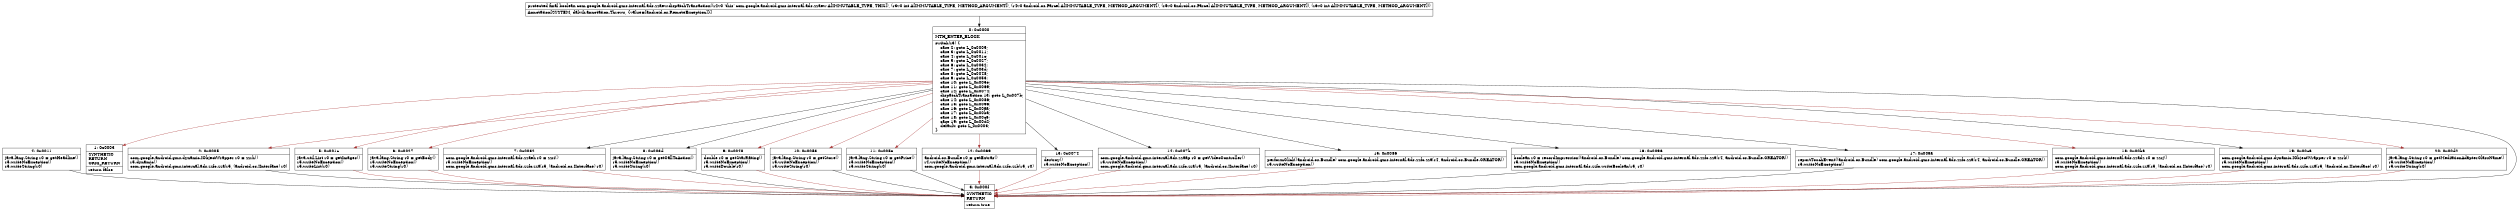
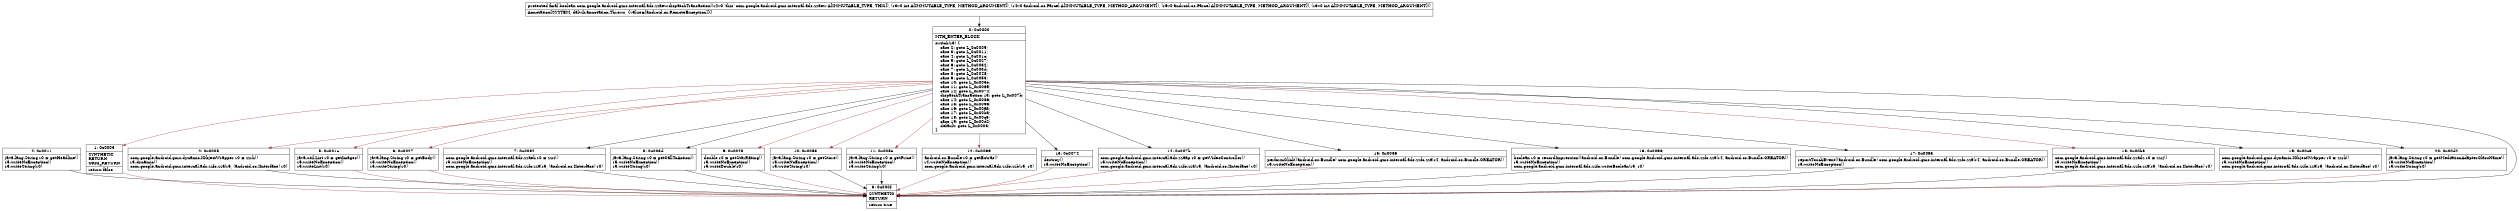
  digraph {
    fontname="DejaVu Serif"
    node [fontname="DejaVu Serif" shape=record]
    edge [color=brown fontname="DejaVu Serif"]
    n1 [label="{0\:\ 0x0000|MTH_ENTER_BLOCK\l|switch(r3) \{\l    case 2: goto L_0x0005;\l    case 3: goto L_0x0011;\l    case 4: goto L_0x001c;\l    case 5: goto L_0x0027;\l    case 6: goto L_0x0032;\l    case 7: goto L_0x003d;\l    case 8: goto L_0x0048;\l    case 9: goto L_0x0053;\l    case 10: goto L_0x005e;\l    case 11: goto L_0x0069;\l    case 12: goto L_0x0074;\l    dispatchTransaction 13: goto L_0x007b;\l    case 14: goto L_0x0086;\l    case 15: goto L_0x0096;\l    case 16: goto L_0x00aa;\l    case 17: goto L_0x00ba;\l    case 18: goto L_0x00c6;\l    case 19: goto L_0x00d2;\l    default: goto L_0x0003;\l\}\l}"]
    n2 [label="{1\:\ 0x0003|SYNTHETIC\lRETURN\lORIG_RETURN\l|return false\l}"]
    n3 [label="{2\:\ 0x0005|com.google.android.gms.dynamic.IObjectWrapper r0 = zzrh()\lr5.dynamic()\lcom.google.android.gms.internal.ads.zzfo.zza(r5, (android.os.IInterface) r0)\l}"]
    n4 [label="{5\:\ 0x001c|java.util.List r0 = getImages()\lr5.writeNoException()\lr5.writeList(r0)\l}"]
    n5 [label="{6\:\ 0x0027|java.lang.String r0 = getBody()\lr5.writeNoException()\lr5.writeString(r0)\l}"]
    n6 [label="{7\:\ 0x0032|com.google.android.gms.internal.ads.zzaeh r0 = zzri()\lr5.writeNoException()\lcom.google.android.gms.internal.ads.zzfo.zza(r5, (android.os.IInterface) r0)\l}"]
    n7 [label="{8\:\ 0x003d|java.lang.String r0 = getCallToAction()\lr5.writeNoException()\lr5.writeString(r0)\l}"]
    n8 [label="{9\:\ 0x0048|double r0 = getStarRating()\lr5.writeNoException()\lr5.writeDouble(r0)\l}"]
    n9 [label="{10\:\ 0x0053|java.lang.String r0 = getStore()\lr5.writeNoException()\lr5.writeString(r0)\l}"]
    n10 [label="{11\:\ 0x005e|java.lang.String r0 = getPrice()\lr5.writeNoException()\lr5.writeString(r0)\l}"]
    n11 [label="{12\:\ 0x0069|android.os.Bundle r0 = getExtras()\lr4.writeNoException()\lcom.google.android.gms.internal.ads.zzfo.zzb(r5, r0)\l}"]
    n12 [label="{13\:\ 0x0074|destroy()\lr5.writeNoException()\l}"]
    n13 [label="{14\:\ 0x007b|com.google.android.gms.internal.ads.zzaap r0 = getVideoController()\lr5.writeNoException()\lcom.google.android.gms.internal.ads.zzfo.zza(r5, (android.os.IInterface) r0)\l}"]
    n14 [label="{15\:\ 0x0086|performClick((android.os.Bundle) com.google.android.gms.internal.ads.zzfo.zza(r4, android.os.Bundle.CREATOR))\lr5.writeNoException()\l}"]
    n15 [label="{16\:\ 0x0096|boolean r0 = recordImpression((android.os.Bundle) com.google.android.gms.internal.ads.zzfo.zza(r4, android.os.Bundle.CREATOR))\lr5.writeNoException()\lcom.google.android.gms.internal.ads.zzfo.writeBoolean(r5, r0)\l}"]
    n16 [label="{17\:\ 0x00aa|reportTouchEvent((android.os.Bundle) com.google.android.gms.internal.ads.zzfo.zza(r4, android.os.Bundle.CREATOR))\lr5.writeNoException()\l}"]
    n17 [label="{18\:\ 0x00ba|com.google.android.gms.internal.ads.zzadz r0 = zzrj()\lr5.writeNoException()\lcom.google.android.gms.internal.ads.zzfo.zza(r5, (android.os.IInterface) r0)\l}"]
    n18 [label="{19\:\ 0x00c6|com.google.android.gms.dynamic.IObjectWrapper r0 = zzrk()\lr5.writeNoException()\lcom.google.android.gms.internal.ads.zzfo.zza(r5, (android.os.IInterface) r0)\l}"]
    n19 [label="{20\:\ 0x00d2|java.lang.String r0 = getMediationAdapterClassName()\lr5.writeNoException()\lr5.writeString(r0)\l}"]
    n20 [label="{3\:\ 0x000f|SYNTHETIC\lRETURN\l|return true\l}"]
    n21 [label="{4\:\ 0x0011|java.lang.String r0 = getHeadline()\lr5.writeNoException()\lr5.writeString(r0)\l}"]
    n22 [label="{protected final boolean com.google.android.gms.internal.ads.zzaew.dispatchTransaction((r2v0 'this' com.google.android.gms.internal.ads.zzaew A[IMMUTABLE_TYPE, THIS]), (r3v0 int A[IMMUTABLE_TYPE, METHOD_ARGUMENT]), (r4v0 android.os.Parcel A[IMMUTABLE_TYPE, METHOD_ARGUMENT]), (r5v0 android.os.Parcel A[IMMUTABLE_TYPE, METHOD_ARGUMENT]), (r6v0 int A[IMMUTABLE_TYPE, METHOD_ARGUMENT]))  | Annotation[SYSTEM, dalvik.annotation.Throws, \{value=[android.os.RemoteException]\}]\l}"]
    n1 -> n2
    n1 -> n3
    n1 -> n4
    n1 -> n5
    n1 -> n6 [color=black]
    n1 -> n7 [color=black]
    n1 -> n8
    n1 -> n9
    n1 -> n10
    n1 -> n11
    n1 -> n12 [color=black]
    n1 -> n13 [color=black]
    n1 -> n14 [color=black]
    n1 -> n15 [color=black]
    n1 -> n16 [color=black]
    n1 -> n17
    n1 -> n18 [color=black]
-   n1 -> n19
+   n1 -> n19 [color=black]
    n1 -> n20 [color=black]
    n3 -> n20 [color=black]
    n4 -> n20
    n5 -> n20
-   n6 -> n20
+   n6 -> n20 [color=black]
    n7 -> n20 [color=black]
    n8 -> n20
    n9 -> n20 [color=black]
    n10 -> n20 [color=black]
    n11 -> n20
    n12 -> n20
    n13 -> n20
    n14 -> n20
    n15 -> n20 [color=black]
    n16 -> n20 [color=black]
-   n17 -> n20
-   n18 -> n20
+   n17 -> n20 [color=black]
+   n2 -> n20
    n19 -> n20
    n21 -> n20 [color=black]
    n22 -> n1 [color=black]
  }
